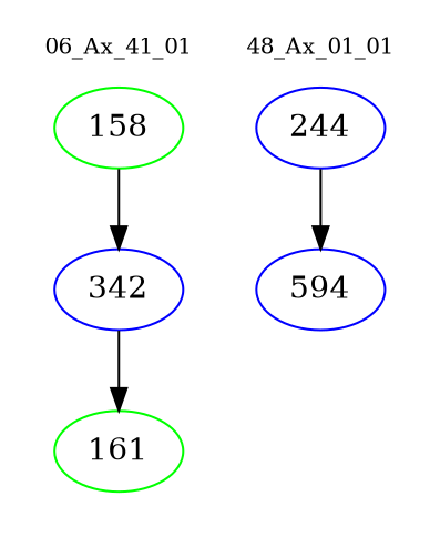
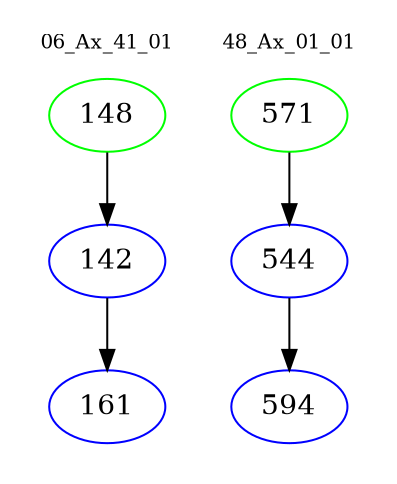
  digraph {
    node [color=blue]
    edge [color=black]
-   n1 [color=green label=158]
-   n2 [label=342]
-   n3 [color=green label=161]
-   n5 [label=244]
+   n1 [color=green label=148]
+   n2 [label=142]
+   n3 [label=161]
+   n4 [color=green label=571]
+   n5 [label=544]
    n6 [label=594]
    subgraph cluster_1 {
      color=white
      fontsize=10
      label="06_Ax_41_01"
      n1
      n2
      n3
    }
    subgraph cluster_2 {
      color=white
      fontsize=10
      label="48_Ax_01_01"
+     n4
      n5
      n6
    }
    n1 -> n2
    n2 -> n3
+   n4 -> n5
    n5 -> n6
  }
